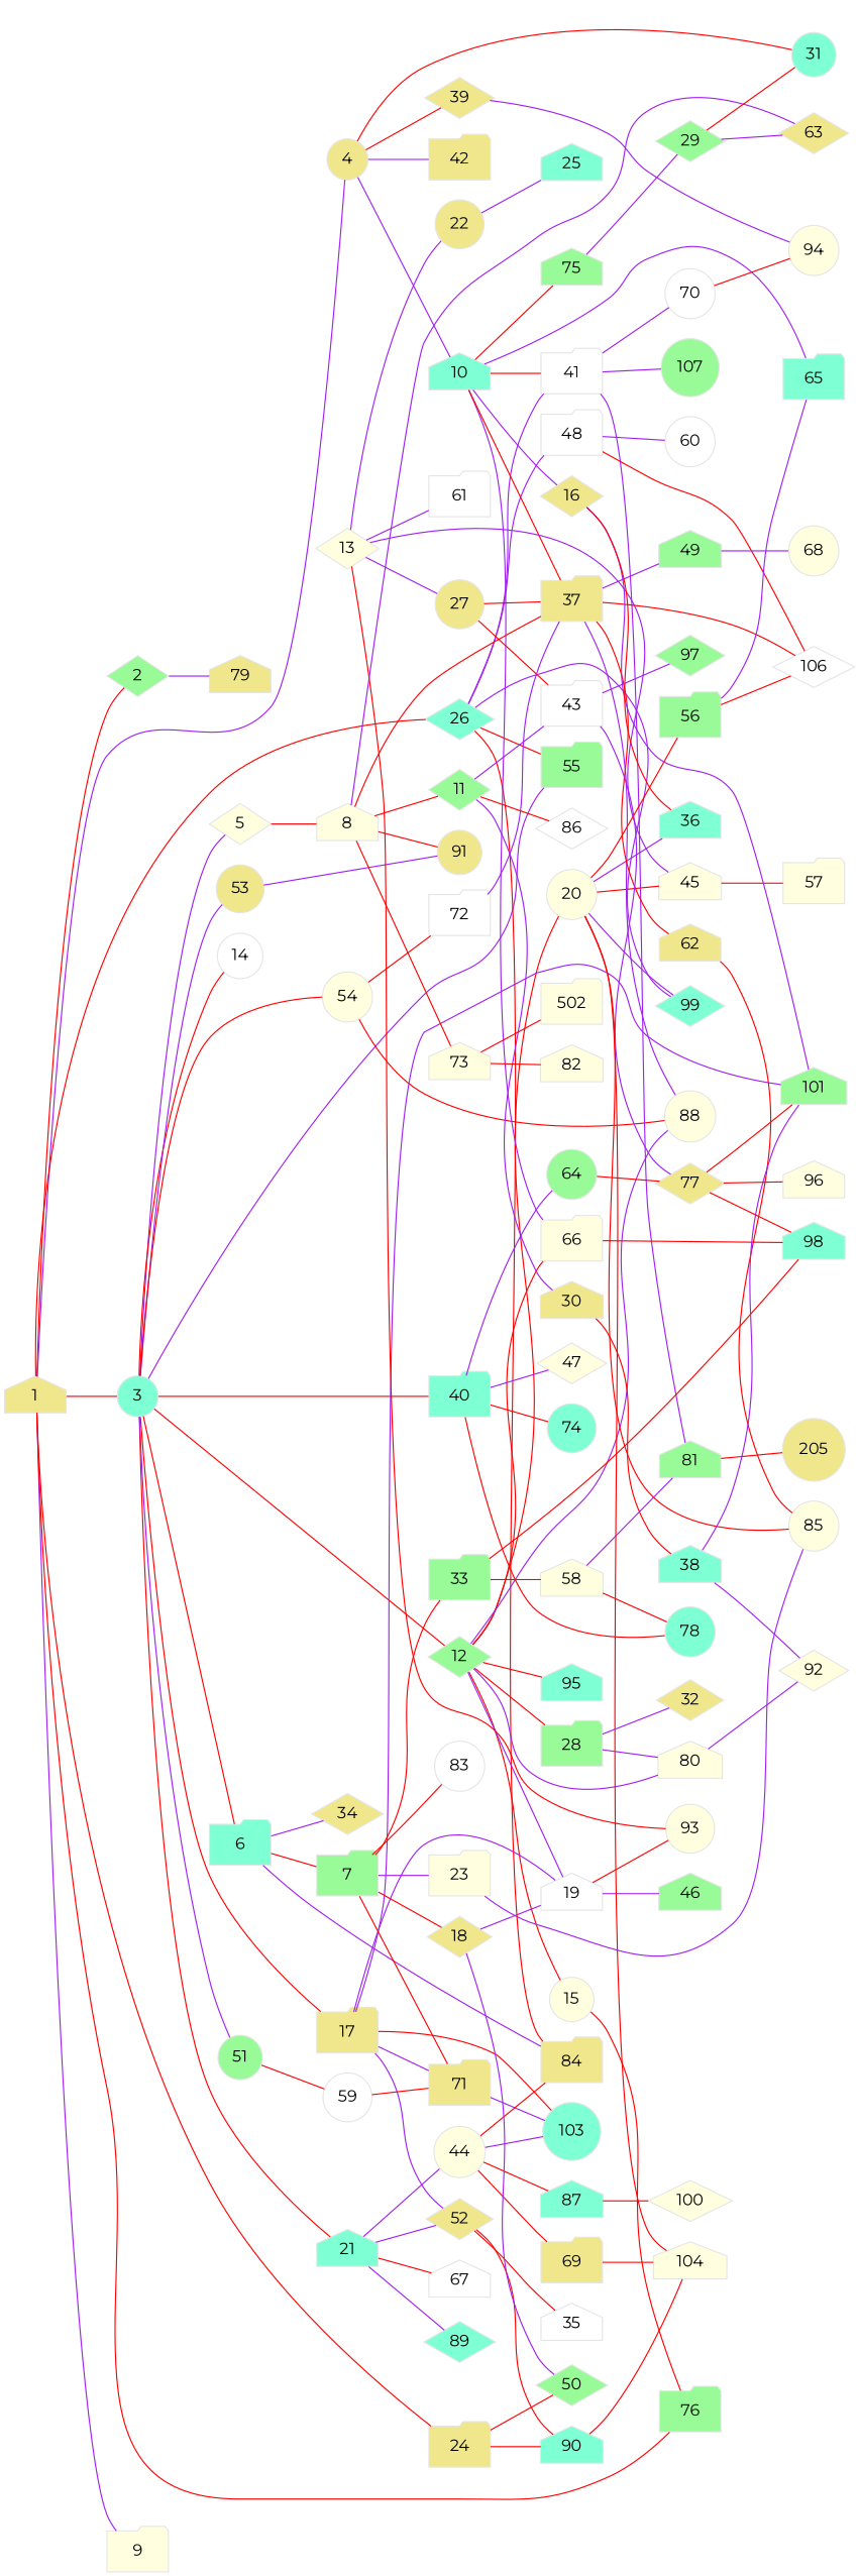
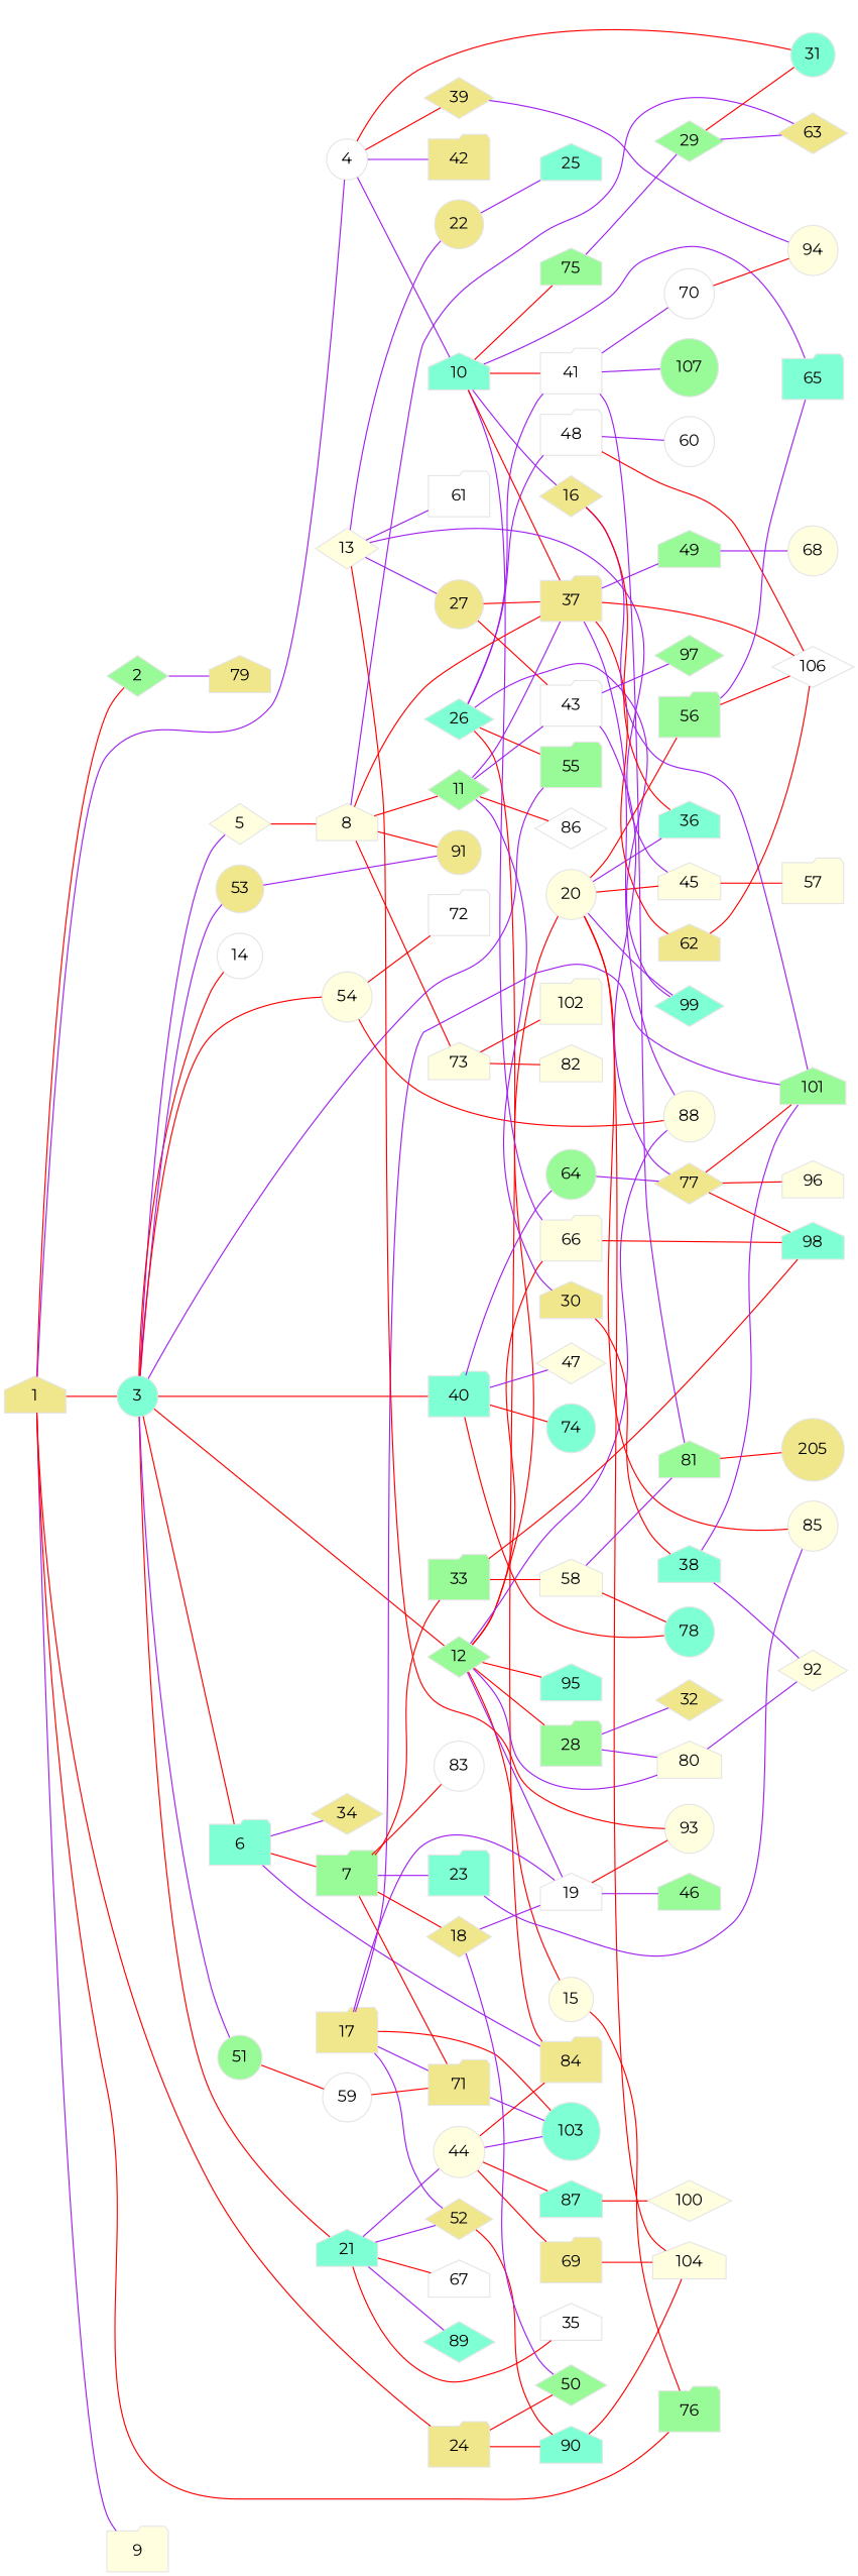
  graph {
    fontname=Montserrat
    rankdir=LR
    node [color=gray90 fillcolor=lightyellow fontname=Montserrat shape=house style=filled]
    edge [color=red fontname=Montserrat]
    1 [fillcolor=khaki]
    2 [fillcolor=palegreen shape=diamond]
    3 [fillcolor=aquamarine shape=circle]
-   4 [fillcolor=khaki shape=circle]
+   4 [fillcolor=white shape=circle]
    9 [shape=folder]
    24 [fillcolor=khaki shape=folder]
    26 [fillcolor=aquamarine shape=diamond]
    76 [fillcolor=palegreen shape=folder]
    79 [fillcolor=khaki]
    5 [shape=diamond]
    6 [fillcolor=aquamarine shape=folder]
    12 [fillcolor=palegreen shape=diamond]
    14 [fillcolor=white shape=circle]
    17 [fillcolor=khaki shape=folder]
    21 [fillcolor=aquamarine]
    40 [fillcolor=aquamarine shape=folder]
    51 [fillcolor=palegreen shape=circle]
    53 [fillcolor=khaki shape=circle]
    54 [shape=circle]
    55 [fillcolor=palegreen shape=folder]
    10 [fillcolor=aquamarine]
    31 [fillcolor=aquamarine shape=circle]
    39 [fillcolor=khaki shape=diamond]
    42 [fillcolor=khaki shape=folder]
    13 [shape=diamond]
    22 [fillcolor=khaki shape=circle]
    27 [fillcolor=khaki shape=circle]
    45
    61 [fillcolor=white shape=folder]
    93 [shape=circle]
    50 [fillcolor=palegreen shape=diamond]
    90 [fillcolor=aquamarine]
    84 [fillcolor=khaki shape=folder]
    41 [fillcolor=white shape=folder]
    99 [fillcolor=aquamarine shape=diamond]
    48 [fillcolor=white shape=folder]
    8
    7 [fillcolor=palegreen shape=folder]
    34 [fillcolor=khaki shape=diamond]
    66 [shape=folder]
    15 [shape=circle]
    19 [fillcolor=white]
    20 [shape=circle]
    28 [fillcolor=palegreen shape=folder]
    80
    88 [shape=circle]
    95 [fillcolor=aquamarine]
    71 [fillcolor=khaki shape=folder]
    101 [fillcolor=palegreen]
    52 [fillcolor=khaki shape=diamond]
    103 [fillcolor=aquamarine shape=circle]
    35 [fillcolor=white]
    44 [shape=circle]
    67 [fillcolor=white]
    89 [fillcolor=aquamarine shape=diamond]
    47 [shape=diamond]
    64 [fillcolor=palegreen shape=circle]
    74 [fillcolor=aquamarine shape=circle]
    78 [fillcolor=aquamarine shape=circle]
    59 [fillcolor=white shape=circle]
    91 [fillcolor=khaki shape=circle]
    72 [fillcolor=white shape=folder]
    37 [fillcolor=khaki shape=folder]
    16 [fillcolor=khaki shape=diamond]
    65 [fillcolor=aquamarine shape=folder]
    75 [fillcolor=palegreen]
    94 [shape=circle]
    11 [fillcolor=palegreen shape=diamond]
    63 [fillcolor=khaki shape=diamond]
    73
    18 [fillcolor=khaki shape=diamond]
-   23 [shape=folder]
+   23 [fillcolor=aquamarine shape=folder]
    33 [fillcolor=palegreen shape=folder]
    83 [fillcolor=white shape=circle]
    85 [shape=circle]
    58
    98 [fillcolor=aquamarine]
    30 [fillcolor=khaki]
    43 [fillcolor=white shape=folder]
    86 [fillcolor=white shape=diamond]
    49 [fillcolor=palegreen]
    62 [fillcolor=khaki]
    106 [fillcolor=white shape=diamond]
    82
-   102 [shape=folder label=502]
+   102 [shape=folder]
    36 [fillcolor=aquamarine]
    70 [fillcolor=white shape=circle]
    81 [fillcolor=palegreen]
    107 [fillcolor=palegreen shape=circle]
    29 [fillcolor=palegreen shape=diamond]
    38 [fillcolor=aquamarine]
    77 [fillcolor=khaki shape=diamond]
    97 [fillcolor=palegreen shape=diamond]
    46 [fillcolor=palegreen]
    56 [fillcolor=palegreen shape=folder]
    104
    32 [fillcolor=khaki shape=diamond]
    92 [shape=diamond]
    25 [fillcolor=aquamarine]
    57 [shape=folder]
    69 [fillcolor=khaki shape=folder]
    87 [fillcolor=aquamarine]
    60 [fillcolor=white shape=circle]
    68 [shape=circle]
    n105 [fillcolor=khaki label=205 shape=circle]
    96
    100 [shape=diamond]
    1 -- 2
    1 -- 3
    1 -- 4 [color=purple]
    1 -- 9 [color=purple]
    1 -- 24
-   1 -- 26
    1 -- 76
    2 -- 79 [color=purple]
    3 -- 5 [color=purple]
    3 -- 6
    3 -- 12
    3 -- 14
-   3 -- 17
    3 -- 21
    3 -- 40
    3 -- 51 [color=purple]
    3 -- 53 [color=purple]
    3 -- 54
    3 -- 55 [color=purple]
    4 -- 10 [color=purple]
    4 -- 31
    4 -- 39
    4 -- 42 [color=purple]
    24 -- 50
    24 -- 90
    26 -- 55
    26 -- 84
    26 -- 41 [color=purple]
    26 -- 99 [color=purple]
    26 -- 48 [color=purple]
    5 -- 8
    6 -- 84 [color=purple]
    6 -- 7
    6 -- 34 [color=purple]
    12 -- 66
    12 -- 15
    12 -- 19 [color=purple]
    12 -- 20
    12 -- 28
    12 -- 80 [color=purple]
    12 -- 88 [color=purple]
    12 -- 95
    17 -- 19 [color=purple]
    17 -- 71 [color=purple]
    17 -- 101 [color=purple]
    17 -- 52 [color=purple]
    17 -- 103
    21 -- 52 [color=purple]
-   52 -- 35
+   21 -- 35
    21 -- 44 [color=purple]
    21 -- 67
    21 -- 89 [color=purple]
    40 -- 47 [color=purple]
    40 -- 64 [color=purple]
    40 -- 74
    40 -- 78
    51 -- 59
    53 -- 91 [color=purple]
    54 -- 88
    54 -- 72
    10 -- 41
    10 -- 66 [color=purple]
    10 -- 37
    10 -- 16 [color=purple]
    10 -- 65 [color=purple]
    10 -- 75
    39 -- 94 [color=purple]
    13 -- 22 [color=purple]
    13 -- 27 [color=purple]
    13 -- 45 [color=purple]
    13 -- 61 [color=purple]
    13 -- 93
    22 -- 25 [color=purple]
    27 -- 37
    27 -- 43
    45 -- 57
    90 -- 104
    41 -- 70 [color=purple]
    41 -- 81 [color=purple]
    41 -- 107 [color=purple]
    48 -- 106
    48 -- 60 [color=purple]
    8 -- 91
    8 -- 37
    8 -- 11
    8 -- 63 [color=purple]
    8 -- 73
    7 -- 71
    7 -- 18
    7 -- 23 [color=purple]
    7 -- 33
    7 -- 83
    66 -- 98
    15 -- 76
    19 -- 93
    19 -- 46 [color=purple]
    20 -- 45
    20 -- 99 [color=purple]
    20 -- 85
    20 -- 36 [color=purple]
    20 -- 56
    20 -- 104
    28 -- 80 [color=purple]
    28 -- 32 [color=purple]
    80 -- 92 [color=purple]
    71 -- 103 [color=purple]
    52 -- 90
    44 -- 84
    44 -- 103 [color=purple]
    44 -- 69
    44 -- 87
-   64 -- 77
+   64 -- 77 [color=purple]
    59 -- 71
    37 -- 88 [color=purple]
    37 -- 49 [color=purple]
    37 -- 62
    37 -- 106
    16 -- 101 [color=purple]
    16 -- 36
    75 -- 29 [color=purple]
-   72 -- 37 [color=purple]
+   11 -- 37 [color=purple]
    11 -- 30 [color=purple]
    11 -- 43 [color=purple]
    11 -- 86
    73 -- 82
    73 -- 102
    18 -- 50 [color=purple]
    18 -- 19 [color=purple]
    23 -- 85 [color=purple]
    33 -- 58
    33 -- 98
    58 -- 78
    58 -- 81 [color=purple]
    30 -- 38
    43 -- 77 [color=purple]
    43 -- 97 [color=purple]
    49 -- 68 [color=purple]
-   62 -- 85
+   62 -- 106
    70 -- 94
    81 -- n105
    29 -- 31
    29 -- 63 [color=purple]
    38 -- 101 [color=purple]
    38 -- 92 [color=purple]
    77 -- 101
    77 -- 98
    77 -- 96
    56 -- 65 [color=purple]
    56 -- 106
    69 -- 104
    87 -- 100
  }
